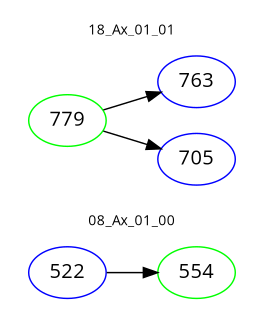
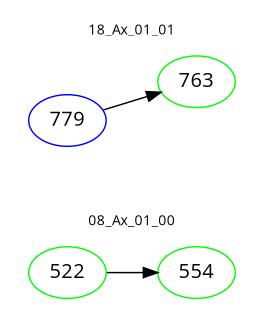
  digraph {
    fontname="Open Sans"
    rankdir=LR
    node [color=blue fontname="Open Sans"]
    edge [color=black fontname="Open Sans"]
-   n1 [label=522]
+   n1 [color=green label=522]
    n2 [color=green label=554]
-   n3 [color=green label=779]
-   n4 [label=705]
-   n5 [label=763]
+   n3 [label=779]
+   n5 [color=green label=763]
    subgraph cluster_1 {
      color=white
      fontsize=10
      label="08_Ax_01_00"
      n1
      n2
    }
    subgraph cluster_2 {
      color=white
      fontsize=10
      label="18_Ax_01_01"
      n3
-     n4
      n5
    }
    n1 -> n2
-   n3 -> n4
    n3 -> n5
  }
